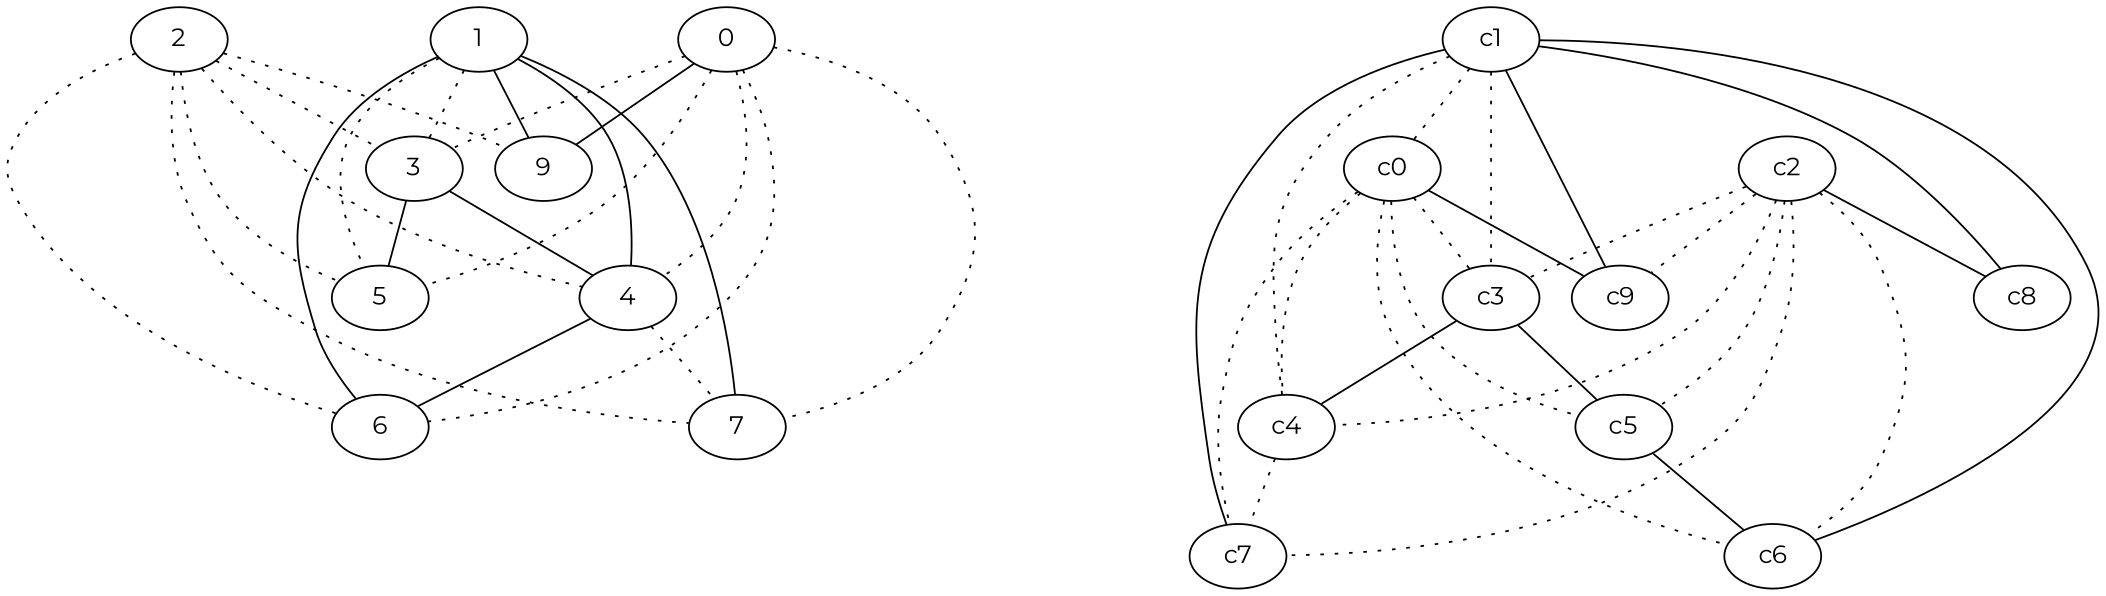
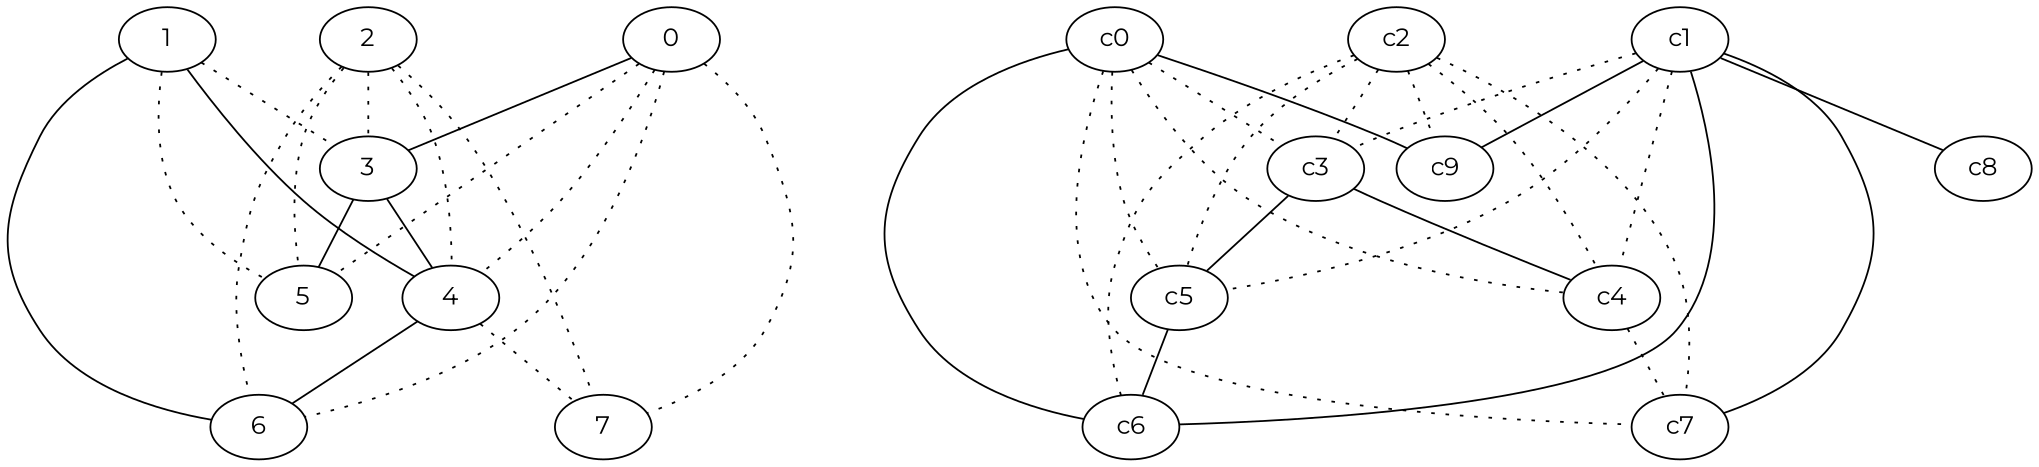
  graph {
    fontname=Montserrat
    node [fontname=Montserrat]
    edge [fontname=Montserrat style=dotted]
    n1 [label=0]
    n2 [label=3]
    n3 [label=4]
    n4 [label=5]
    n5 [label=6]
    n6 [label=7]
-   n7 [label=9]
    n8 [label=1]
    n9 [label=2]
    c0
    c3
    c4
    c5
    c6
    c7
    c9
    c1
    c8
    c2
-   n1 -- n2
+   n1 -- n2 [style=solid]
    n1 -- n3
    n1 -- n4
    n1 -- n5
    n1 -- n6
-   n1 -- n7 [style=""]
    n2 -- n3 [style=""]
    n2 -- n4 [style=""]
    n3 -- n5 [style=""]
    n3 -- n6
    n8 -- n2
    n8 -- n3 [style=""]
    n8 -- n4
    n8 -- n5 [style=""]
-   n8 -- n6 [style=""]
-   n8 -- n7 [style=""]
    n9 -- n2
    n9 -- n3
    n9 -- n4
    n9 -- n5
    n9 -- n6
-   n9 -- n7
    c0 -- c3
    c0 -- c4
    c0 -- c5
-   c0 -- c6
+   c0 -- c6 [style=solid]
    c0 -- c7
    c0 -- c9 [style=""]
    c3 -- c4 [style=""]
    c3 -- c5 [style=""]
    c4 -- c7
    c5 -- c6 [style=""]
    c1 -- c3
    c1 -- c4
-   c1 -- c0
+   c1 -- c5
    c1 -- c6 [style=""]
    c1 -- c7 [style=""]
    c1 -- c9 [style=""]
    c1 -- c8 [style=""]
    c2 -- c3
    c2 -- c4
    c2 -- c5
    c2 -- c6
    c2 -- c7
    c2 -- c9
-   c2 -- c8 [style=""]
  }
